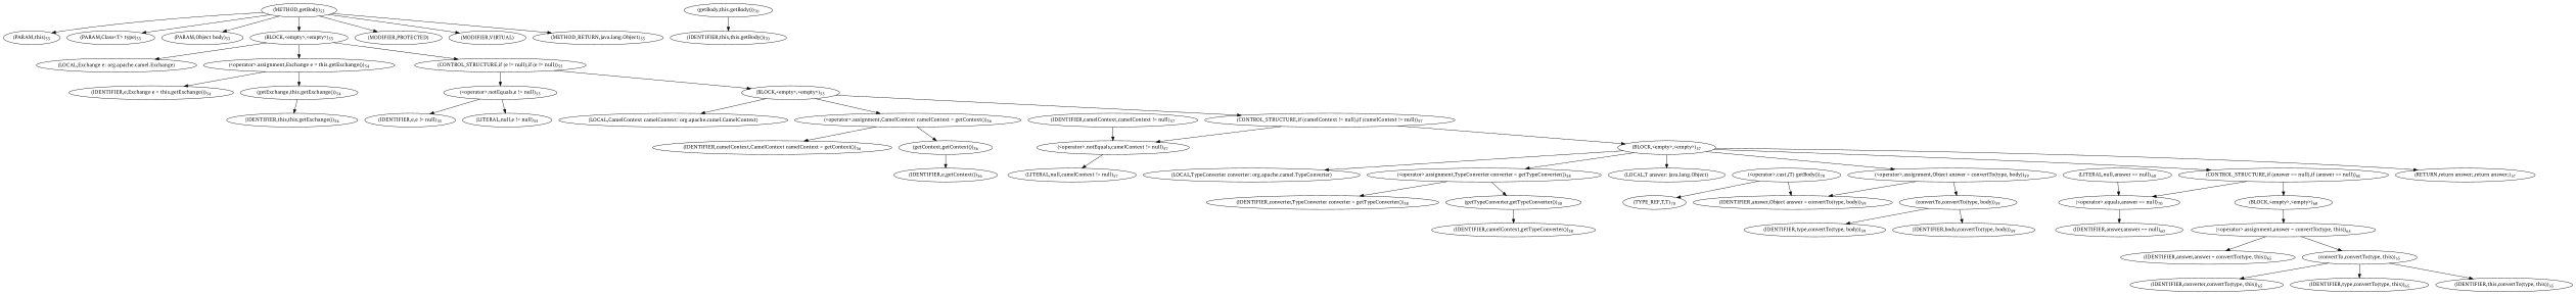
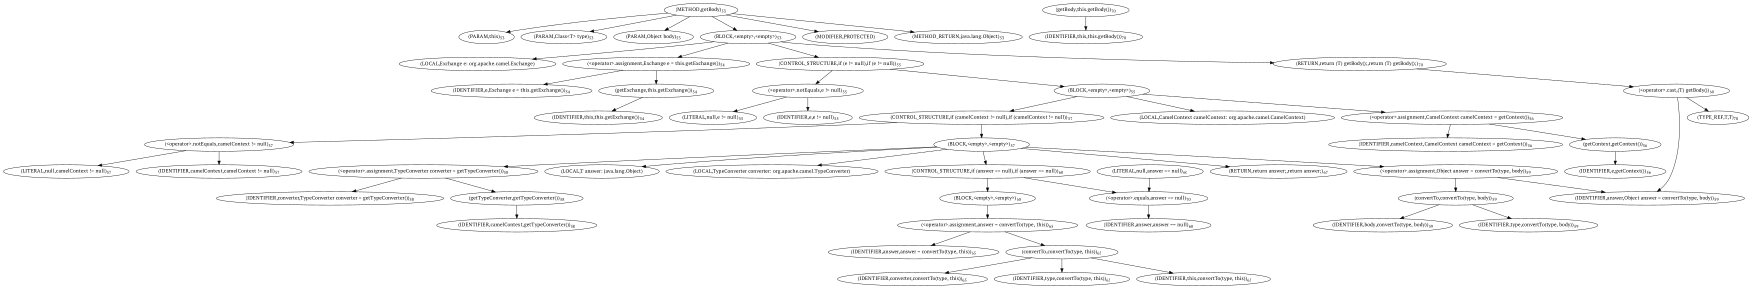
  digraph {
    fontname="PT Serif"
    node [fontname="PT Serif"]
    edge [fontname="PT Serif"]
    n1 [label=<(METHOD,getBody)<SUB>53</SUB>>]
    n2 [label=<(PARAM,this)<SUB>53</SUB>>]
    n3 [label=<(PARAM,Class&lt;T&gt; type)<SUB>53</SUB>>]
    n4 [label=<(PARAM,Object body)<SUB>53</SUB>>]
    n5 [label=<(BLOCK,&lt;empty&gt;,&lt;empty&gt;)<SUB>53</SUB>>]
    n6 [label=<(MODIFIER,PROTECTED)>]
-   n7 [label=<(MODIFIER,VIRTUAL)>]
    n8 [label=<(METHOD_RETURN,java.lang.Object)<SUB>53</SUB>>]
    n9 [label=<(LOCAL,Exchange e: org.apache.camel.Exchange)>]
    n10 [label=<(&lt;operator&gt;.assignment,Exchange e = this.getExchange())<SUB>54</SUB>>]
    n11 [label=<(CONTROL_STRUCTURE,if (e != null),if (e != null))<SUB>55</SUB>>]
+   n12 [label=<(RETURN,return (T) getBody();,return (T) getBody();)<SUB>70</SUB>>]
    n13 [label=<(IDENTIFIER,e,Exchange e = this.getExchange())<SUB>54</SUB>>]
    n14 [label=<(getExchange,this.getExchange())<SUB>54</SUB>>]
    n15 [label=<(&lt;operator&gt;.notEquals,e != null)<SUB>55</SUB>>]
    n16 [label=<(BLOCK,&lt;empty&gt;,&lt;empty&gt;)<SUB>55</SUB>>]
-   n17 [label=<(&lt;operator&gt;.cast,(T) getBody())<SUB>70</SUB>>]
+   n17 [label=<(&lt;operator&gt;.cast,(T) getBody())<SUB>60</SUB>>]
    n18 [label=<(IDENTIFIER,this,this.getExchange())<SUB>54</SUB>>]
    n19 [label=<(IDENTIFIER,e,e != null)<SUB>55</SUB>>]
    n20 [label=<(LITERAL,null,e != null)<SUB>55</SUB>>]
    n21 [label=<(LOCAL,CamelContext camelContext: org.apache.camel.CamelContext)>]
    n22 [label=<(&lt;operator&gt;.assignment,CamelContext camelContext = getContext())<SUB>56</SUB>>]
    n23 [label=<(CONTROL_STRUCTURE,if (camelContext != null),if (camelContext != null))<SUB>57</SUB>>]
    n24 [label=<(IDENTIFIER,camelContext,CamelContext camelContext = getContext())<SUB>56</SUB>>]
    n25 [label=<(getContext,getContext())<SUB>56</SUB>>]
    n26 [label=<(&lt;operator&gt;.notEquals,camelContext != null)<SUB>57</SUB>>]
    n27 [label=<(BLOCK,&lt;empty&gt;,&lt;empty&gt;)<SUB>57</SUB>>]
    n28 [label=<(IDENTIFIER,e,getContext())<SUB>56</SUB>>]
    n29 [label=<(IDENTIFIER,camelContext,camelContext != null)<SUB>57</SUB>>]
    n30 [label=<(LITERAL,null,camelContext != null)<SUB>57</SUB>>]
    n31 [label=<(LOCAL,TypeConverter converter: org.apache.camel.TypeConverter)>]
    n32 [label=<(&lt;operator&gt;.assignment,TypeConverter converter = getTypeConverter())<SUB>58</SUB>>]
    n33 [label=<(LOCAL,T answer: java.lang.Object)>]
    n34 [label=<(&lt;operator&gt;.assignment,Object answer = convertTo(type, body))<SUB>59</SUB>>]
    n35 [label=<(CONTROL_STRUCTURE,if (answer == null),if (answer == null))<SUB>60</SUB>>]
    n36 [label=<(RETURN,return answer;,return answer;)<SUB>67</SUB>>]
    n37 [label=<(IDENTIFIER,converter,TypeConverter converter = getTypeConverter())<SUB>58</SUB>>]
    n38 [label=<(getTypeConverter,getTypeConverter())<SUB>58</SUB>>]
    n39 [label=<(IDENTIFIER,answer,Object answer = convertTo(type, body))<SUB>59</SUB>>]
    n40 [label=<(convertTo,convertTo(type, body))<SUB>59</SUB>>]
    n41 [label=<(&lt;operator&gt;.equals,answer == null)<SUB>70</SUB>>]
    n42 [label=<(BLOCK,&lt;empty&gt;,&lt;empty&gt;)<SUB>60</SUB>>]
    n43 [label=<(IDENTIFIER,camelContext,getTypeConverter())<SUB>58</SUB>>]
    n44 [label=<(IDENTIFIER,type,convertTo(type, body))<SUB>59</SUB>>]
    n45 [label=<(IDENTIFIER,body,convertTo(type, body))<SUB>59</SUB>>]
    n46 [label=<(IDENTIFIER,answer,answer == null)<SUB>60</SUB>>]
    n47 [label=<(&lt;operator&gt;.assignment,answer = convertTo(type, this))<SUB>65</SUB>>]
    n48 [label=<(LITERAL,null,answer == null)<SUB>60</SUB>>]
    n49 [label=<(IDENTIFIER,answer,answer = convertTo(type, this))<SUB>65</SUB>>]
    n50 [label=<(convertTo,convertTo(type, this))<SUB>65</SUB>>]
    n51 [label=<(IDENTIFIER,converter,convertTo(type, this))<SUB>65</SUB>>]
    n52 [label=<(IDENTIFIER,type,convertTo(type, this))<SUB>65</SUB>>]
    n53 [label=<(IDENTIFIER,this,convertTo(type, this))<SUB>65</SUB>>]
    n54 [label=<(TYPE_REF,T,T)<SUB>70</SUB>>]
    n55 [label=<(getBody,this.getBody())<SUB>70</SUB>>]
    n56 [label=<(IDENTIFIER,this,this.getBody())<SUB>70</SUB>>]
    n1 -> n2
    n1 -> n3
    n1 -> n4
    n1 -> n5
    n1 -> n6
-   n1 -> n7
    n1 -> n8
    n5 -> n9
    n5 -> n10
    n5 -> n11
+   n5 -> n12
    n10 -> n13
    n10 -> n14
    n11 -> n15
    n11 -> n16
+   n12 -> n17
    n14 -> n18
    n15 -> n19
    n15 -> n20
    n16 -> n21
    n16 -> n22
    n16 -> n23
    n17 -> n39
    n17 -> n54
    n22 -> n24
    n22 -> n25
    n23 -> n26
    n23 -> n27
    n25 -> n28
-   n29 -> n26
+   n26 -> n29
    n26 -> n30
    n27 -> n31
    n27 -> n32
    n27 -> n33
    n27 -> n34
    n27 -> n35
    n27 -> n36
    n32 -> n37
    n32 -> n38
    n34 -> n39
    n34 -> n40
    n35 -> n41
    n35 -> n42
    n38 -> n43
    n40 -> n44
    n40 -> n45
    n41 -> n46
    n42 -> n47
    n47 -> n49
    n47 -> n50
    n48 -> n41
    n50 -> n51
    n50 -> n52
    n50 -> n53
    n55 -> n56
  }
